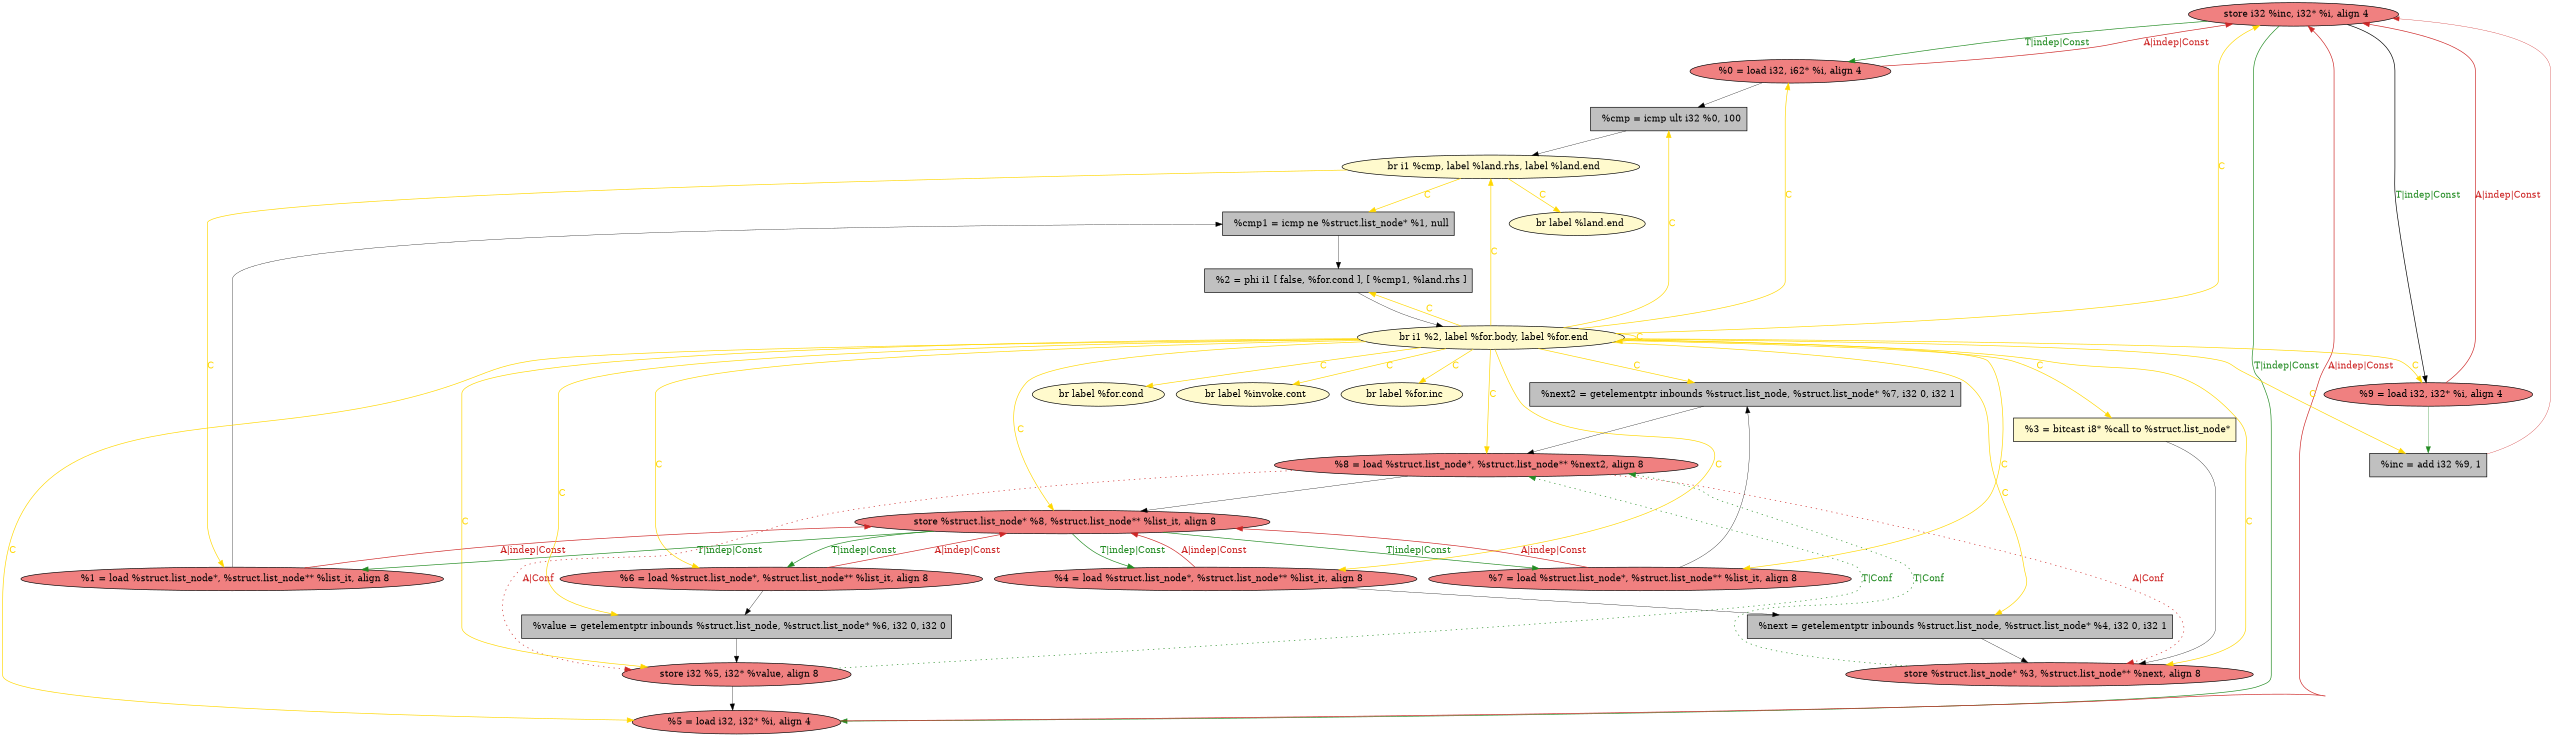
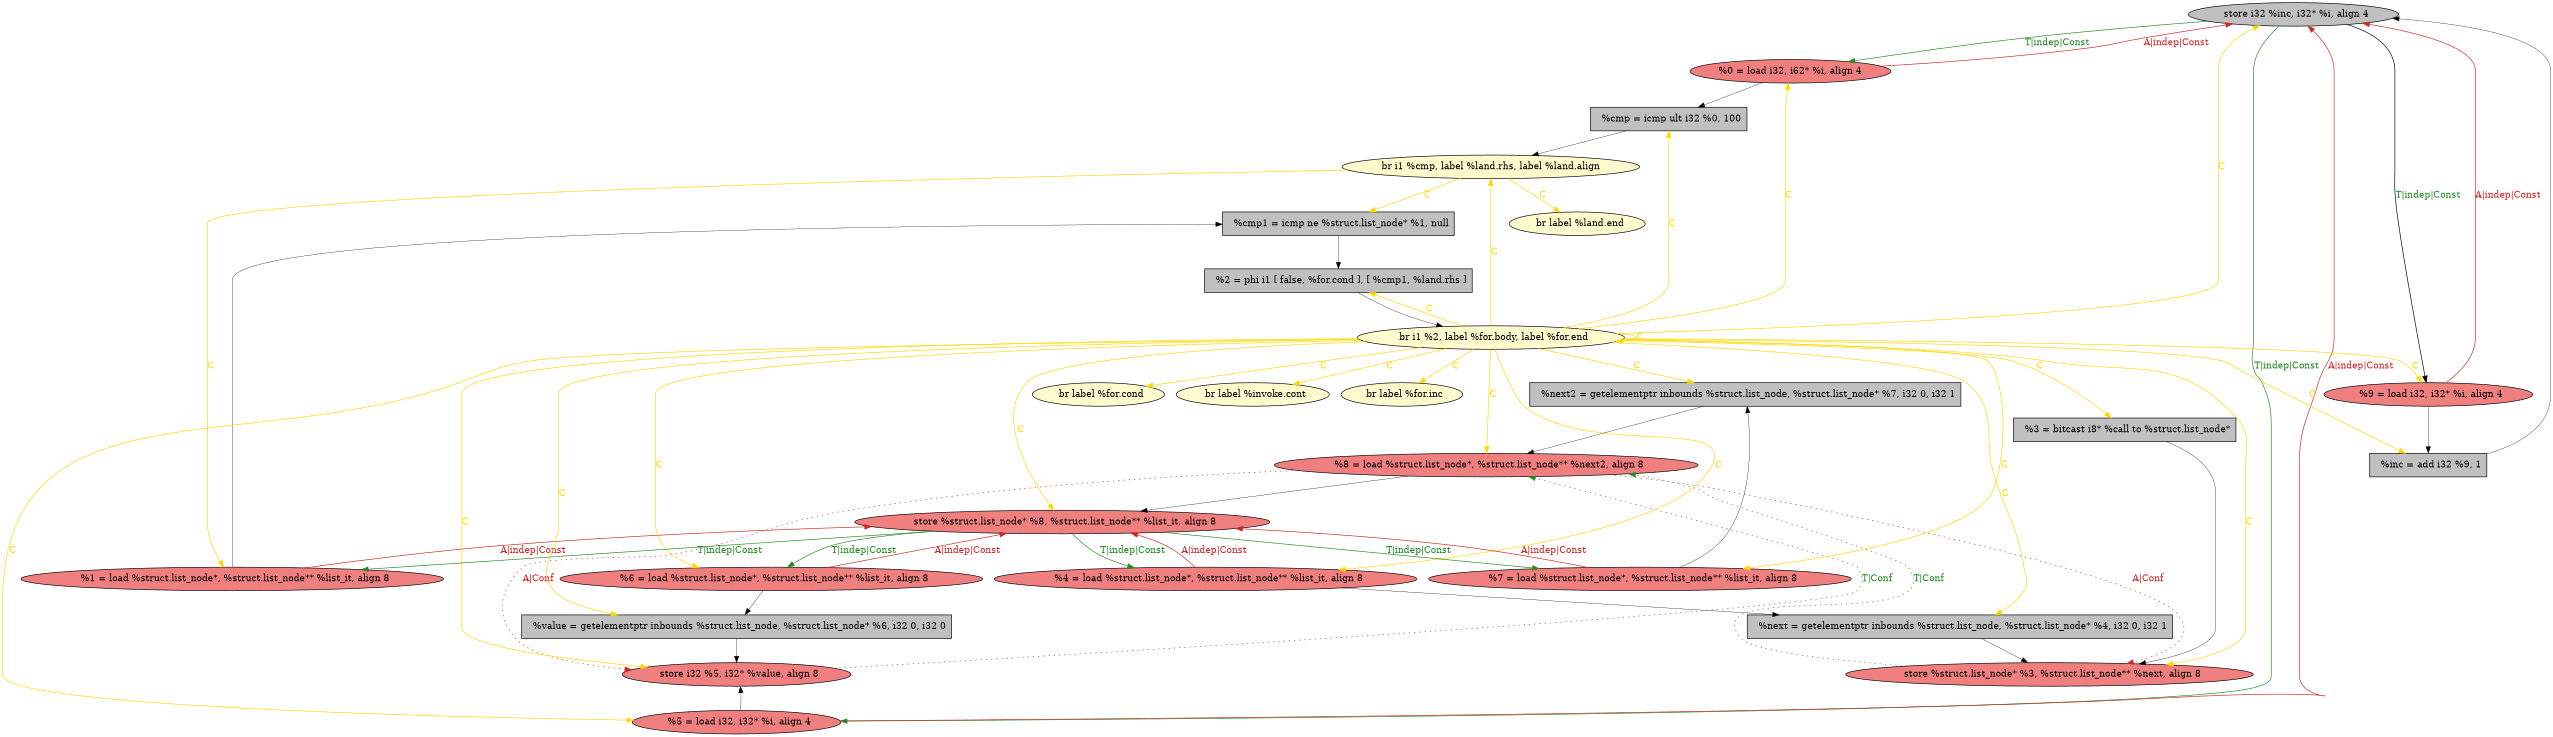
  digraph {
    node [fillcolor=lightcoral shape=ellipse style=filled]
    edge [color=gold fontcolor=gold penwidth=1.0 style=solid]
-   n1 [label="  store i32 %inc, i32* %i, align 4"]
+   n1 [fillcolor=grey label="  store i32 %inc, i32* %i, align 4"]
    n2 [label="%0 = load i32, i62* %i, align 4"]
    n3 [label="  %5 = load i32, i32* %i, align 4"]
    n4 [label="  %9 = load i32, i32* %i, align 4"]
    n5 [fillcolor=grey label="  %cmp = icmp ult i32 %0, 100" shape=rectangle]
    n6 [label="  store i32 %5, i32* %value, align 8"]
    n7 [fillcolor=grey label="  %inc = add i32 %9, 1" shape=rectangle]
    n8 [fillcolor=grey label="  %value = getelementptr inbounds %struct.list_node, %struct.list_node* %6, i32 0, i32 0" shape=rectangle]
    n9 [label="  %8 = load %struct.list_node*, %struct.list_node** %next2, align 8"]
-   n10 [fillcolor=lemonchiffon label="  br i1 %cmp, label %land.rhs, label %land.end"]
+   n10 [fillcolor=lemonchiffon label="br i1 %cmp, label %land.rhs, label %land.align"]
    n11 [fillcolor=lemonchiffon label="  br label %land.end"]
    n12 [fillcolor=grey label="  %cmp1 = icmp ne %struct.list_node* %1, null" shape=rectangle]
    n13 [label="  %1 = load %struct.list_node*, %struct.list_node** %list_it, align 8"]
    n14 [fillcolor=grey label="  %2 = phi i1 [ false, %for.cond ], [ %cmp1, %land.rhs ]" shape=rectangle]
    n15 [fillcolor=lemonchiffon label="  br i1 %2, label %for.body, label %for.end"]
    n16 [label="  %6 = load %struct.list_node*, %struct.list_node** %list_it, align 8"]
    n17 [label="  store %struct.list_node* %8, %struct.list_node** %list_it, align 8"]
    n18 [label="  %4 = load %struct.list_node*, %struct.list_node** %list_it, align 8"]
    n19 [label="  %7 = load %struct.list_node*, %struct.list_node** %list_it, align 8"]
    n20 [fillcolor=lemonchiffon label="  br label %for.cond"]
    n21 [fillcolor=grey label="  %next = getelementptr inbounds %struct.list_node, %struct.list_node* %4, i32 0, i32 1" shape=rectangle]
    n22 [label="  store %struct.list_node* %3, %struct.list_node** %next, align 8"]
-   n23 [fillcolor=lemonchiffon label="  %3 = bitcast i8* %call to %struct.list_node*" shape=rectangle]
+   n23 [fillcolor=grey label="  %3 = bitcast i8* %call to %struct.list_node*" shape=rectangle]
    n24 [fillcolor=lemonchiffon label="  br label %invoke.cont"]
    n25 [fillcolor=lemonchiffon label="  br label %for.inc"]
    n26 [fillcolor=grey label="  %next2 = getelementptr inbounds %struct.list_node, %struct.list_node* %7, i32 0, i32 1" shape=rectangle]
    n1 -> n2 [color=forestgreen fontcolor=forestgreen label="T|indep|Const"]
    n1 -> n3 [color=forestgreen fontcolor=forestgreen label="T|indep|Const"]
    n1 -> n4 [color=black fontcolor=forestgreen label="T|indep|Const"]
    n2 -> n1 [color=firebrick3 fontcolor=firebrick3 label="A|indep|Const"]
    n2 -> n5 [color=black fontcolor=black penwidth=0.5]
    n3 -> n1 [color=firebrick3 fontcolor=firebrick3 label="A|indep|Const"]
-   n6 -> n3 [color=black fontcolor=black penwidth=0.5]
+   n3 -> n6 [color=black fontcolor=black penwidth=0.5]
    n4 -> n1 [color=firebrick3 fontcolor=firebrick3 label="A|indep|Const"]
-   n4 -> n7 [color=forestgreen fontcolor=black penwidth=0.5]
+   n4 -> n7 [color=black fontcolor=black penwidth=0.5]
    n5 -> n10 [color=black fontcolor=black penwidth=0.5]
    n6 -> n9 [color=forestgreen fontcolor=forestgreen label="T|Conf" style=dotted]
-   n7 -> n1 [color=firebrick3 fontcolor=black penwidth=0.5]
+   n7 -> n1 [color=black fontcolor=black penwidth=0.5]
    n8 -> n6 [color=black fontcolor=black penwidth=0.5]
    n9 -> n6 [color=firebrick3 fontcolor=firebrick3 label="A|Conf" style=dotted]
    n9 -> n17 [color=black fontcolor=black penwidth=0.5]
    n9 -> n22 [color=firebrick3 fontcolor=firebrick3 label="A|Conf" style=dotted]
    n10 -> n11 [label=C]
    n10 -> n12 [label=C]
    n10 -> n13 [label=C]
    n12 -> n14 [color=black fontcolor=black penwidth=0.5]
    n13 -> n12 [color=black fontcolor=black penwidth=0.5]
    n13 -> n17 [color=firebrick3 fontcolor=firebrick3 label="A|indep|Const"]
    n14 -> n15 [color=black fontcolor=black penwidth=0.5]
    n15 -> n1 [label=C]
    n15 -> n2 [label=C]
    n15 -> n3 [label=C]
    n15 -> n4 [label=C]
    n15 -> n5 [label=C]
    n15 -> n6 [label=C]
    n15 -> n7 [label=C]
    n15 -> n8 [label=C]
    n15 -> n9 [label=C]
    n15 -> n10 [label=C]
    n15 -> n14 [label=C]
    n15 -> n15 [label=C]
    n15 -> n16 [label=C]
    n15 -> n17 [label=C]
    n15 -> n18 [label=C]
    n15 -> n19 [label=C]
    n15 -> n20 [label=C]
    n15 -> n21 [label=C]
    n15 -> n22 [label=C]
    n15 -> n23 [label=C]
    n15 -> n24 [label=C]
    n15 -> n25 [label=C]
    n15 -> n26 [label=C]
    n16 -> n8 [color=black fontcolor=black penwidth=0.5]
    n16 -> n17 [color=firebrick3 fontcolor=firebrick3 label="A|indep|Const"]
    n17 -> n13 [color=forestgreen fontcolor=forestgreen label="T|indep|Const"]
    n17 -> n16 [color=forestgreen fontcolor=forestgreen label="T|indep|Const"]
    n17 -> n18 [color=forestgreen fontcolor=forestgreen label="T|indep|Const"]
    n17 -> n19 [color=forestgreen fontcolor=forestgreen label="T|indep|Const"]
    n18 -> n17 [color=firebrick3 fontcolor=firebrick3 label="A|indep|Const"]
    n18 -> n21 [color=black fontcolor=black penwidth=0.5]
    n19 -> n17 [color=firebrick3 fontcolor=firebrick3 label="A|indep|Const"]
    n19 -> n26 [color=black fontcolor=black penwidth=0.5]
    n21 -> n22 [color=black fontcolor=black penwidth=0.5]
    n22 -> n9 [color=forestgreen fontcolor=forestgreen label="T|Conf" style=dotted]
    n23 -> n22 [color=black fontcolor=black penwidth=0.5]
    n26 -> n9 [color=black fontcolor=black penwidth=0.5]
  }
